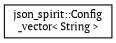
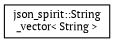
  digraph {
    rankdir=LR
    fontname="PT Serif"
-   n1 [color=black fillcolor=white fontname="PT Serif" fontsize=10 height=0.2 label="json_spirit::Config\l_vector\< String \>" shape=record style=filled width=0.4]
+   n1 [color=black fillcolor=white fontname="PT Serif" fontsize=10 height=0.2 label="json_spirit::String\l_vector\< String \>" shape=record style=filled width=0.4]
  }
